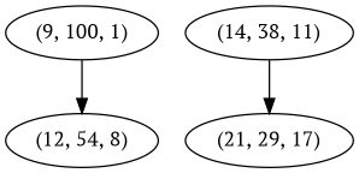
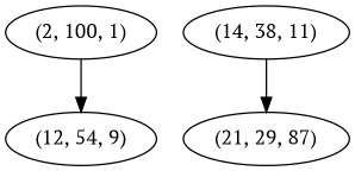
  digraph {
    fontname="PT Serif"
    node [fontname="PT Serif"]
    edge [fontname="PT Serif"]
-   "(2, 100, 1)" [label="(9, 100, 1)"]
-   "(12, 54, 9)" [label="(12, 54, 8)"]
+   "(2, 100, 1)"
+   "(12, 54, 9)"
    "(14, 38, 11)"
-   "(21, 29, 17)"
+   "(21, 29, 17)" [label="(21, 29, 87)"]
    "(2, 100, 1)" -> "(12, 54, 9)"
    "(14, 38, 11)" -> "(21, 29, 17)"
  }
